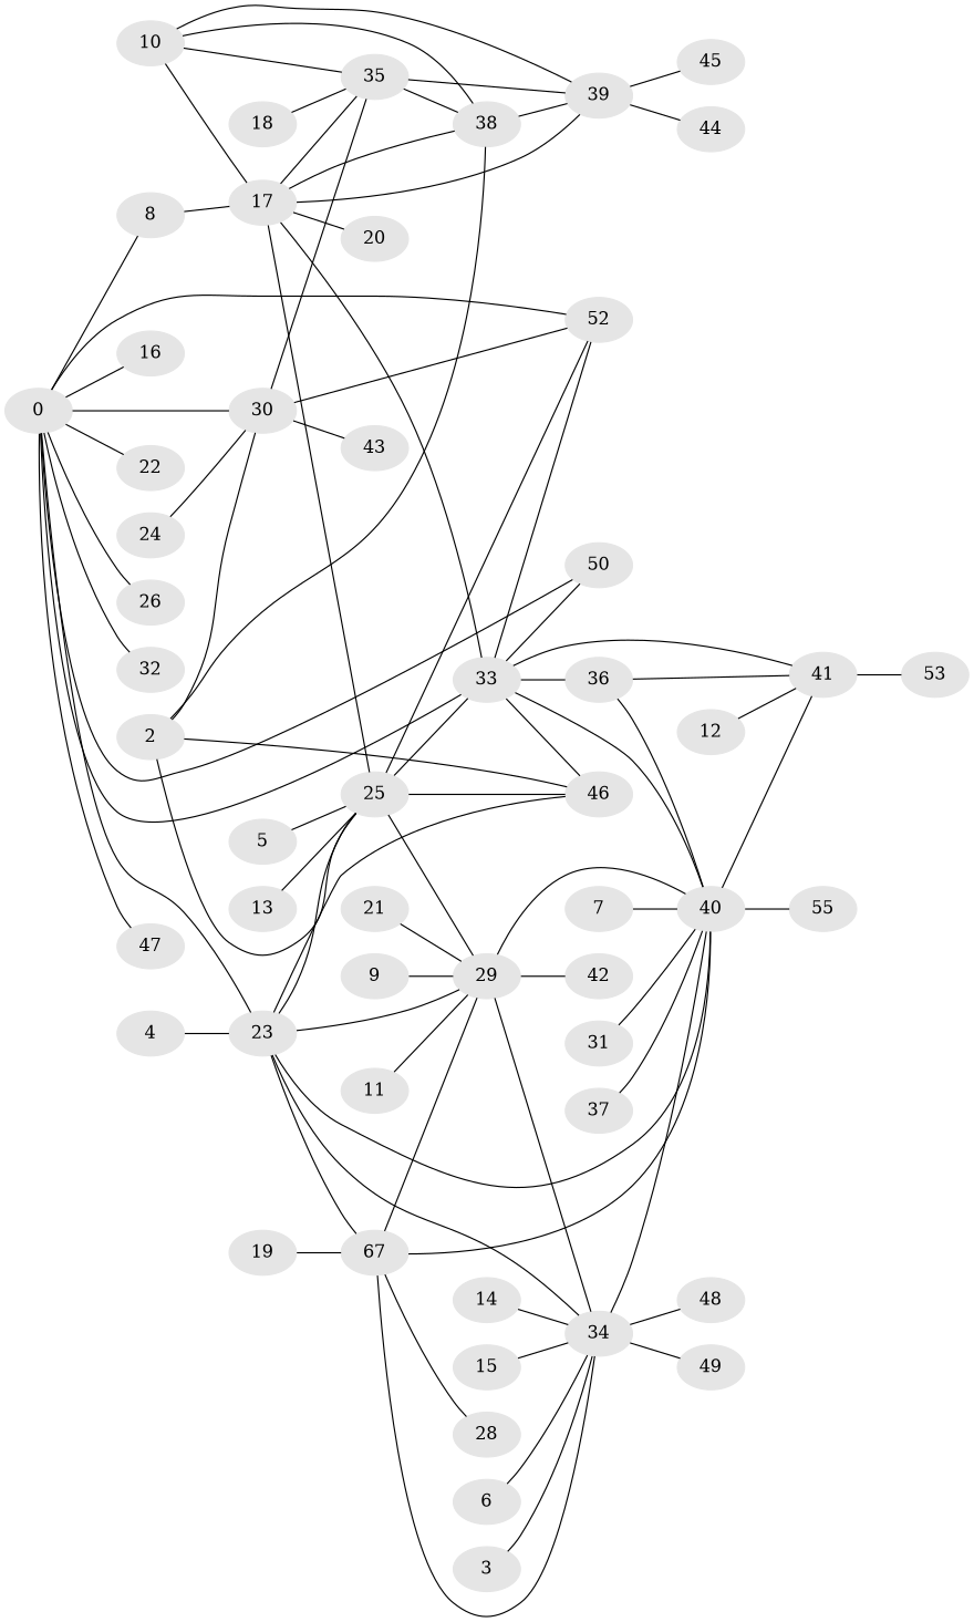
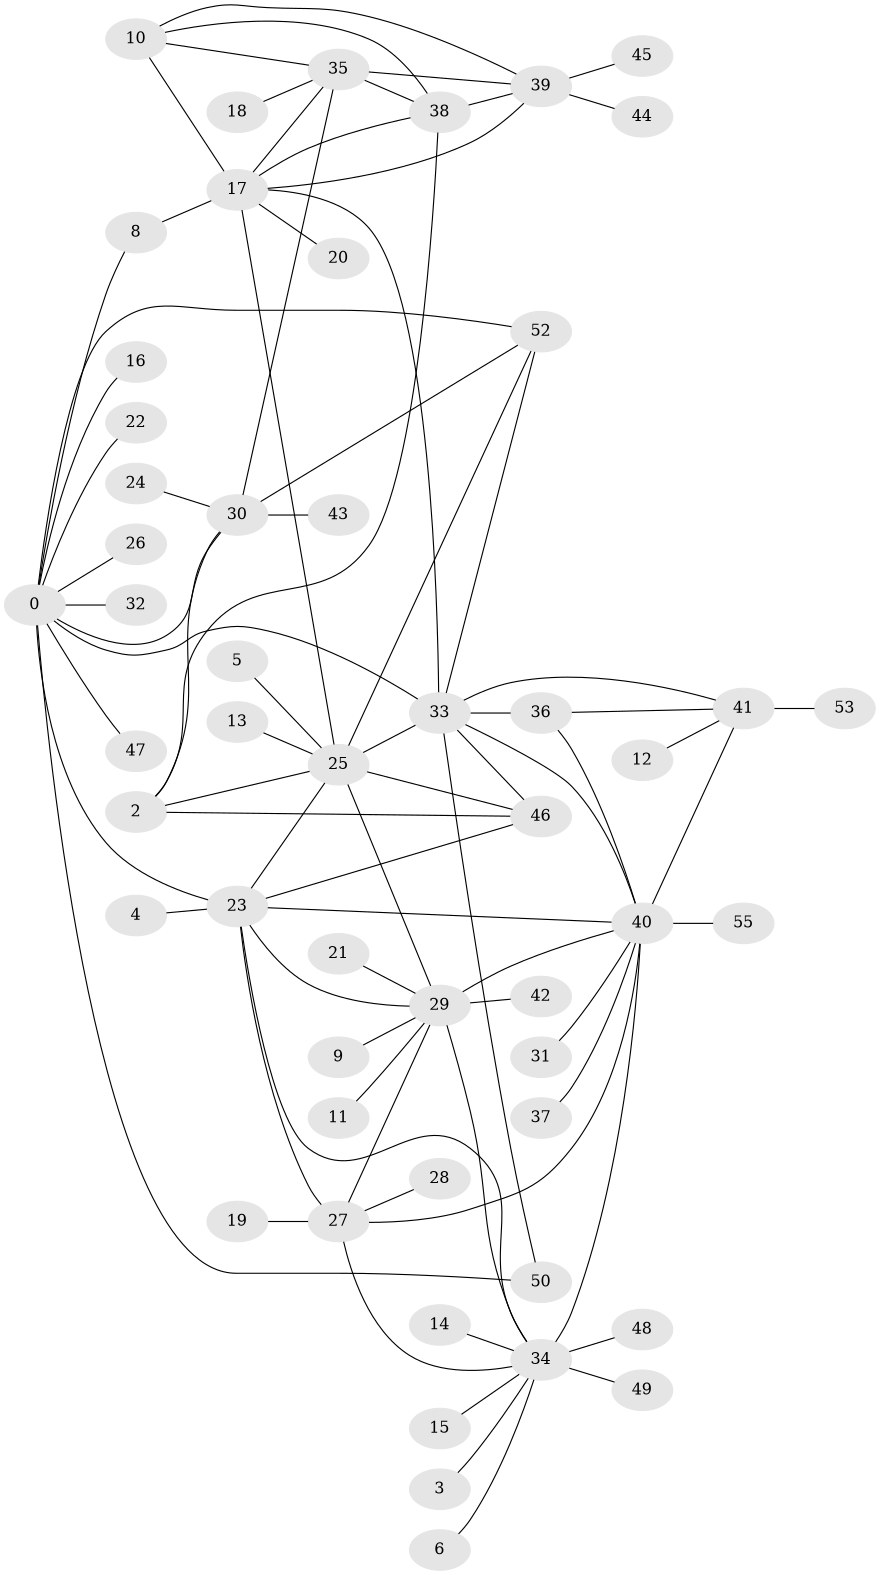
  graph {
    rankdir=LR
    node [color=gray90 style=filled]
    edge [weight=1.0]
    n1 [label=0]
    8
    16
    22
    23
    26
    30
    32
    33
    47
    50
    52
    17
    25
    46
    34
    40
    29
-   27 [label=67]
+   27
    35
    43
    41
    36
    2
    38
    39
    3
    48
    49
    4
    5
    6
-   7
    n34 [label=55]
    20
    9
    42
    10
    28
    44
    45
    11
    12
    53
    13
    14
    15
    18
    19
    21
    24
    31
    37
    n1 -- 8
    n1 -- 16
    n1 -- 22
    n1 -- 23
    n1 -- 26
    n1 -- 30 [weight=3.0]
    n1 -- 32
    n1 -- 33
    n1 -- 47
    n1 -- 50
    n1 -- 52 [weight=3.0]
    8 -- 17
    23 -- 25
    23 -- 46
    23 -- 34
    23 -- 40
    23 -- 29
    23 -- 27
    30 -- 52
    30 -- 35
    30 -- 43
    33 -- 50
    33 -- 52
    33 -- 46
    33 -- 40 [weight=2.0]
    33 -- 41 [weight=2.0]
    33 -- 36 [weight=2.0]
    17 -- 33
    17 -- 25
    17 -- 35
    17 -- 38
    17 -- 39
    17 -- 20
    25 -- 33
    25 -- 52
    25 -- 46 [weight=4.0]
    25 -- 29
    34 -- 40
    34 -- 48
    34 -- 49
    40 -- 41
    40 -- n34
    29 -- 34
    29 -- 40
    29 -- 42
    27 -- 34
    27 -- 40
    27 -- 29
    27 -- 28
    35 -- 38
    35 -- 39
    41 -- 53
    36 -- 40
    36 -- 41
    2 -- 30
    2 -- 25 [weight=2.0]
    2 -- 46 [weight=2.0]
    2 -- 38
    38 -- 39
    39 -- 44
    39 -- 45
    3 -- 34
    4 -- 23
    5 -- 25
    6 -- 34
-   7 -- 40
    9 -- 29
    10 -- 17
    10 -- 35
    10 -- 38
    10 -- 39
    11 -- 29
    12 -- 41
    13 -- 25
    14 -- 34
    15 -- 34
    18 -- 35
    19 -- 27
    21 -- 29
    24 -- 30
    31 -- 40
    37 -- 40
  }
